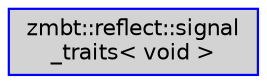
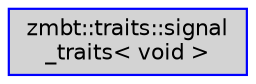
  digraph {
    rankdir=TB
-   n1 [color=blue fillcolor=lightgrey fontname=Helvetica fontsize=10 height=0.2 label="zmbt::reflect::signal\l_traits\< void \>" shape=box style=filled width=0.4]
+   n1 [color=blue fillcolor=lightgrey fontname=Helvetica fontsize=10 height=0.2 label="zmbt::traits::signal\l_traits\< void \>" shape=box style=filled width=0.4]
  }
